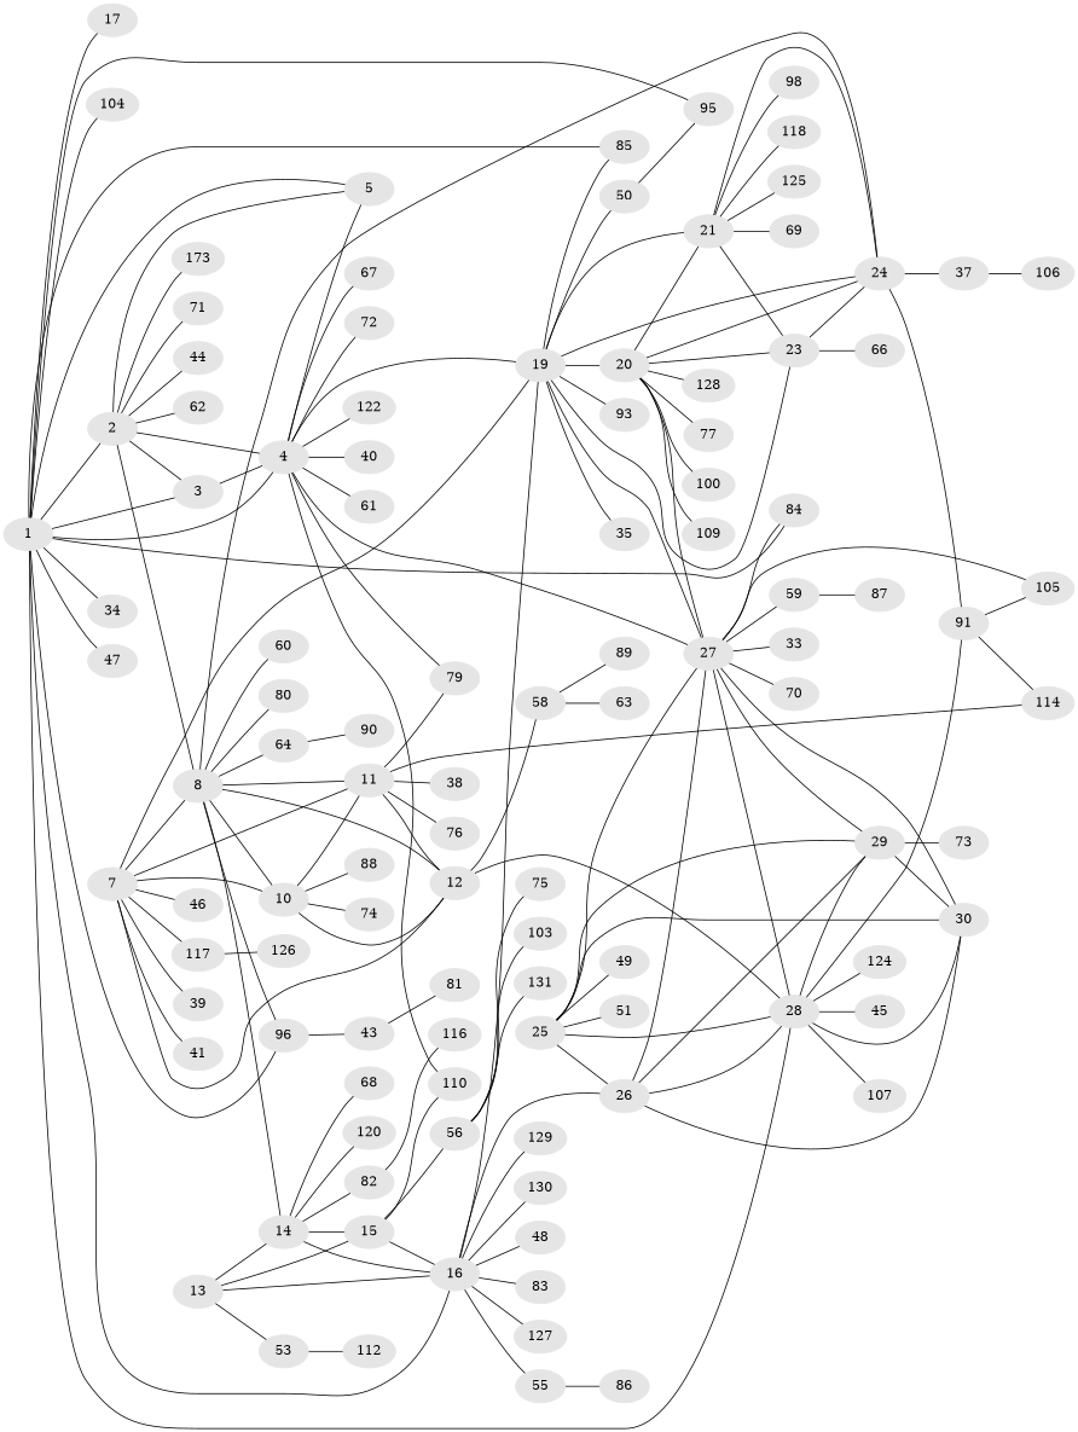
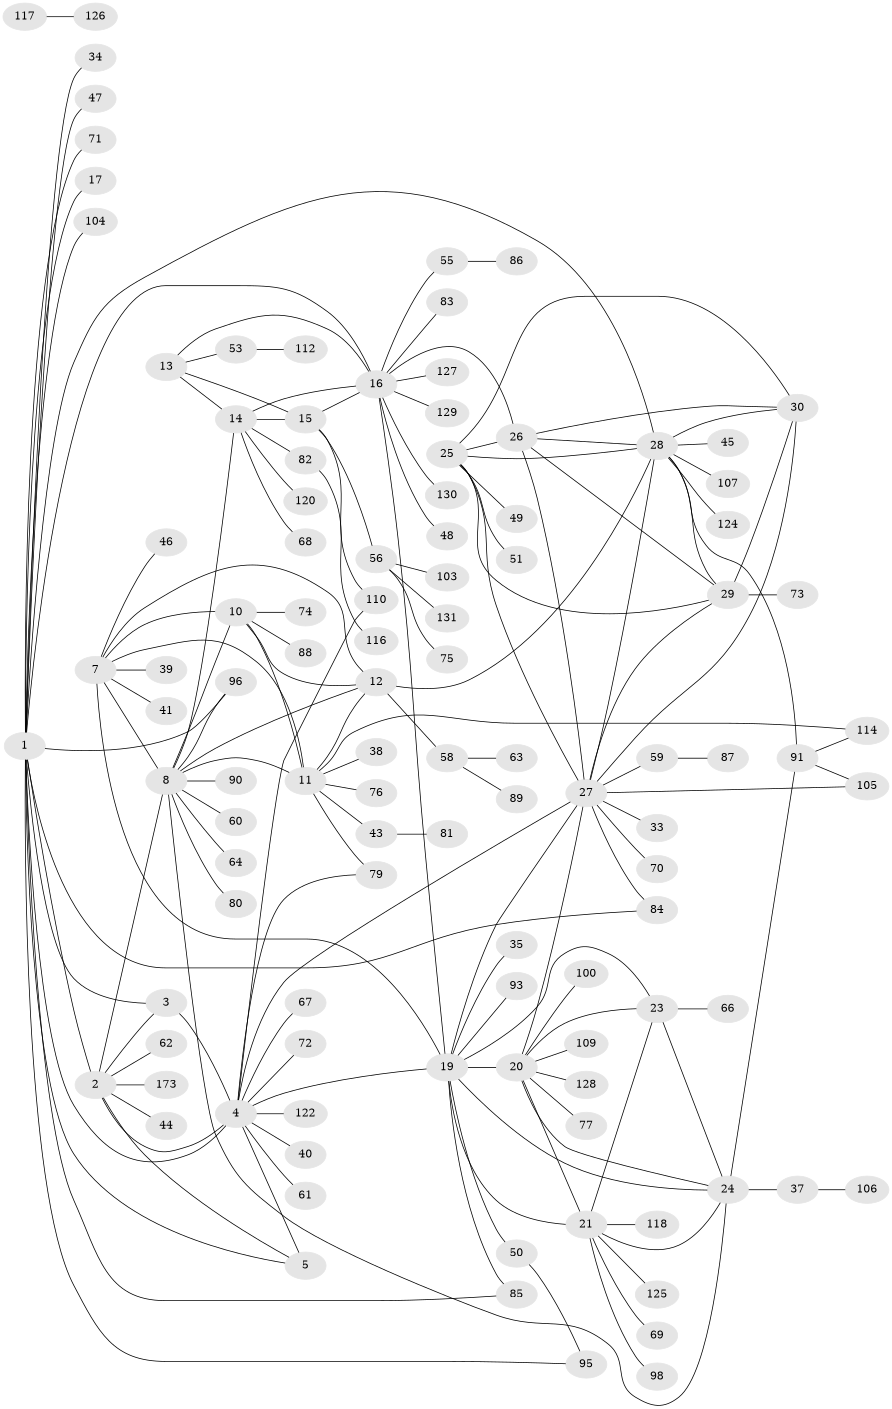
  graph {
    rankdir=LR
    node [color=gray90 style=filled]
    1 [super="+31"]
    2 [super="+78"]
    3 [super="+119"]
    4 [super="+6"]
    5
    16 [super="+17"]
    28 [super="+42"]
    34
    47
    71
    84
    85
    95
    96
    n15 [label=17]
    104
    8 [super="+9"]
    44 [super="+111"]
    62
    n20 [label=173]
    19 [super="+22"]
    27 [super="+52"]
    40
    61
    67
    72
    79
    110
    122
    26 [super="+94"]
    48 [super="+102"]
    55
    83
    127
    129
    130
    91
    29 [super="+115"]
    30
    45
    107
    124
    10 [super="+36"]
    11 [super="+32"]
    12
    14 [super="+18"]
    24 [super="+113"]
    60
    64
    80
    90
    20 [super="+92"]
    21 [super="+108"]
    23 [super="+54"]
    35
    50
    93
    33
    59
    70
    105
    7 [super="+56"]
    39
    41
    46
    117
    74
    88
    38
    43
    76
    114
    58
    126
    15
    68
    82
    120
    37 [super="+121"]
    81
    63
    89
    13 [super="+65"]
    53
    n85 [label=56]
    112
    116
    75
    103
    131
    86
    77
    100
    109
    128
    69 [super="+101"]
    98
    118
    125
    66
    106
    25 [super="+99"]
    49
    51
    73
    87
    1 -- 2
    1 -- 3
    1 -- 4 [weight=2]
    1 -- 5
    1 -- 16 [weight=2]
    1 -- 28
    1 -- 34
    1 -- 47
-   2 -- 71
+   1 -- 71
    1 -- 84
    1 -- 85
    1 -- 95
    1 -- 96
    1 -- n15
    1 -- 104
    2 -- 3
    2 -- 4 [weight=2]
    2 -- 5
    2 -- 8
    2 -- 44
    2 -- 62
    2 -- n20
    3 -- 4 [weight=2]
    4 -- 5 [weight=2]
    4 -- 19
    4 -- 27
    4 -- 40
    4 -- 61
    4 -- 67
    4 -- 72
    4 -- 79
    4 -- 110
    4 -- 122
    16 -- 19
    16 -- 26
    16 -- 48
    16 -- 55
    16 -- 83
    16 -- 127
    16 -- 129
    16 -- 130
    28 -- 91
    28 -- 29
    28 -- 30
    28 -- 45
    28 -- 107
    28 -- 124
    8 -- 96
    8 -- 10 [weight=2]
    8 -- 11 [weight=2]
    8 -- 12 [weight=2]
    8 -- 14
    8 -- 24
    8 -- 60
    8 -- 64
    8 -- 80
-   64 -- 90
+   8 -- 90
    19 -- 85
    19 -- 27
    19 -- 24 [weight=2]
    19 -- 20 [weight=2]
    19 -- 21 [weight=2]
    19 -- 23 [weight=2]
    19 -- 35
    19 -- 50
    19 -- 93
    27 -- 28
    27 -- 84
    27 -- 29
    27 -- 30
    27 -- 33
    27 -- 59
    27 -- 70
    27 -- 105
    26 -- 28
    26 -- 27
    26 -- 29
    26 -- 30
    55 -- 86
    91 -- 105
    91 -- 114
    29 -- 30
    29 -- 73
    10 -- 11
    10 -- 12
    10 -- 74
    10 -- 88
    11 -- 79
    11 -- 12
    11 -- 38
-   96 -- 43
+   11 -- 43
    11 -- 76
    11 -- 114
    12 -- 28
    12 -- 58
    14 -- 16 [weight=4]
    14 -- 15 [weight=2]
    14 -- 68
    14 -- 82
    14 -- 120
    24 -- 91
    24 -- 37
    20 -- 27
    20 -- 24
    20 -- 21
    20 -- 23
    20 -- 77
    20 -- 100
    20 -- 109
    20 -- 128
    21 -- 24
    21 -- 23
    21 -- 69
    21 -- 98
    21 -- 118
    21 -- 125
    23 -- 24
    23 -- 66
    50 -- 95
    59 -- 87
    7 -- 8 [weight=2]
    7 -- 19
    7 -- 10
    7 -- 11
    7 -- 12
    7 -- 39
    7 -- 41
    7 -- 46
-   7 -- 117
    117 -- 126
    43 -- 81
    58 -- 63
    58 -- 89
    15 -- 16 [weight=2]
    15 -- 110
    15 -- n85
    82 -- 116
    37 -- 106
    13 -- 16 [weight=2]
    13 -- 14 [weight=2]
    13 -- 15
    13 -- 53
    53 -- 112
    n85 -- 75
    n85 -- 103
    n85 -- 131
    25 -- 28
    25 -- 27
    25 -- 26
    25 -- 29
    25 -- 30
    25 -- 49
    25 -- 51
  }
